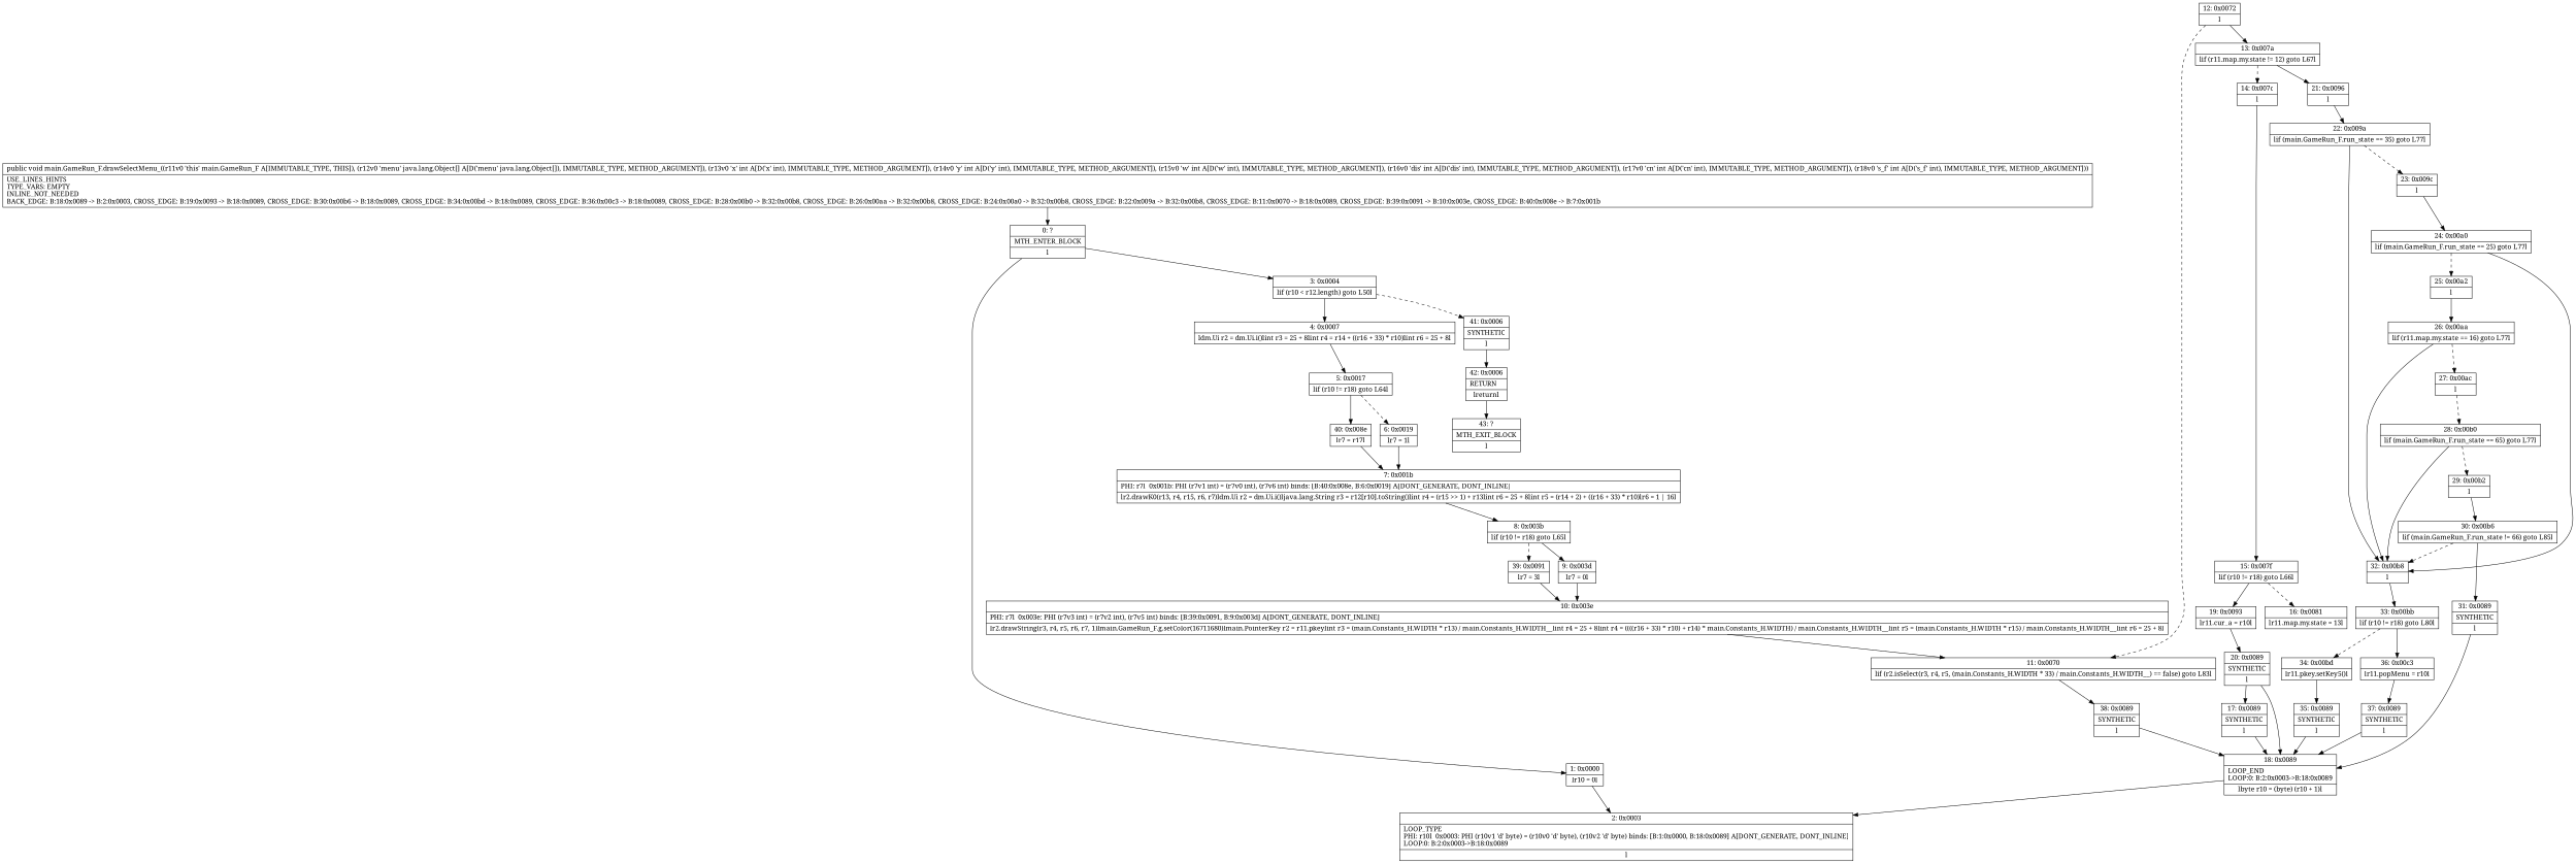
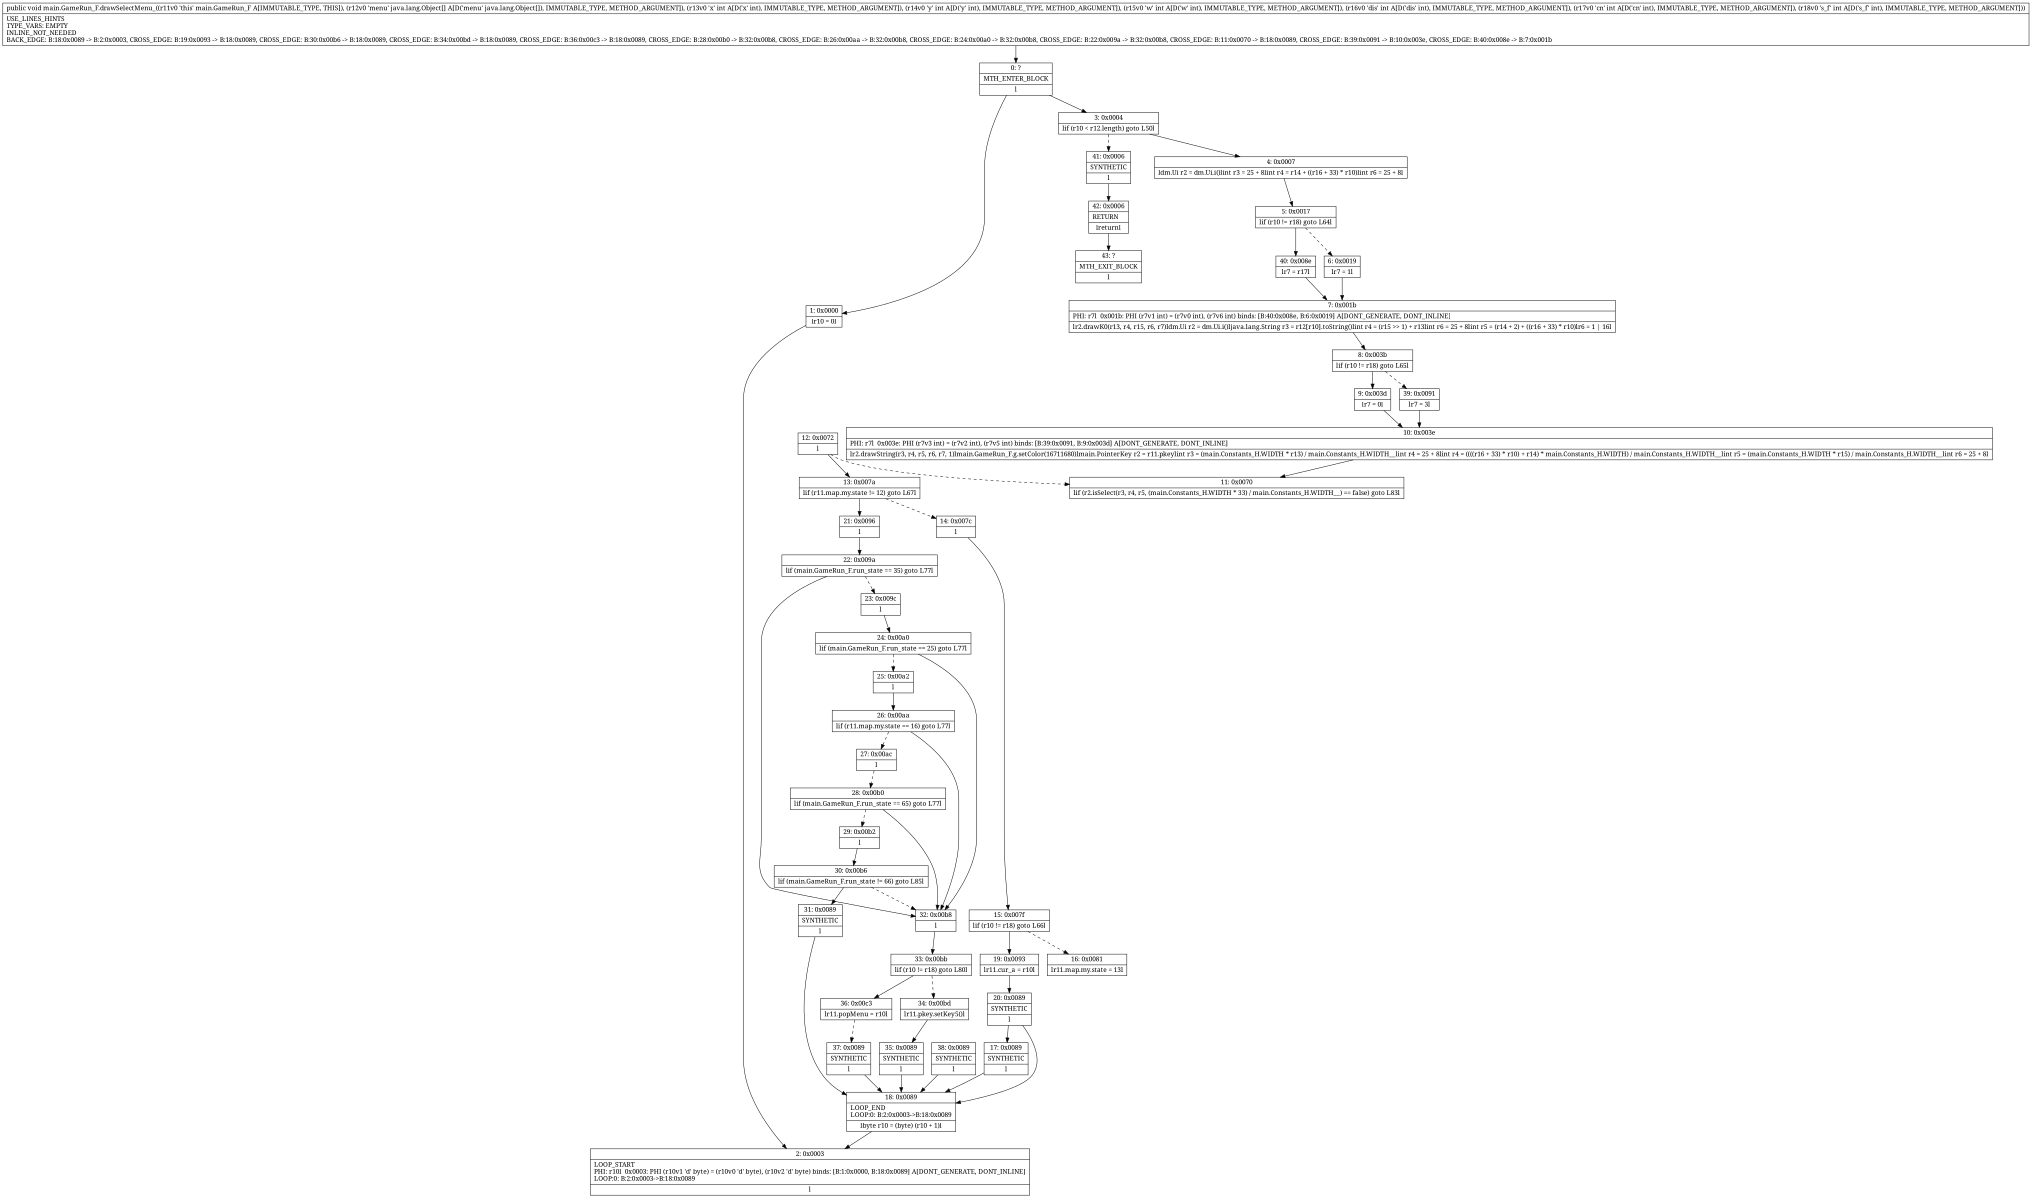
  digraph {
    fontname="Noto Serif"
    node [fontname="Noto Serif" shape=record]
    edge [fontname="Noto Serif"]
    n1 [label="{0\:\ ?|MTH_ENTER_BLOCK\l|l}"]
    n2 [label="{1\:\ 0x0000|lr10 = 0l}"]
    n3 [label="{3\:\ 0x0004|lif (r10 \< r12.length) goto L50l}"]
-   n4 [label="{2\:\ 0x0003|LOOP_TYPE\lPHI: r10l  0x0003: PHI (r10v1 'd' byte) = (r10v0 'd' byte), (r10v2 'd' byte) binds: [B:1:0x0000, B:18:0x0089] A[DONT_GENERATE, DONT_INLINE]\lLOOP:0: B:2:0x0003\-\>B:18:0x0089\l|l}"]
+   n4 [label="{2\:\ 0x0003|LOOP_START\lPHI: r10l  0x0003: PHI (r10v1 'd' byte) = (r10v0 'd' byte), (r10v2 'd' byte) binds: [B:1:0x0000, B:18:0x0089] A[DONT_GENERATE, DONT_INLINE]\lLOOP:0: B:2:0x0003\-\>B:18:0x0089\l|l}"]
    n5 [label="{4\:\ 0x0007|ldm.Ui r2 = dm.Ui.i()lint r3 = 25 + 8lint r4 = r14 + ((r16 + 33) * r10)lint r6 = 25 + 8l}"]
    n6 [label="{41\:\ 0x0006|SYNTHETIC\l|l}"]
    n7 [label="{5\:\ 0x0017|lif (r10 != r18) goto L64l}"]
    n8 [label="{42\:\ 0x0006|RETURN\l|lreturnl}"]
    n9 [label="{6\:\ 0x0019|lr7 = 1l}"]
    n10 [label="{40\:\ 0x008e|lr7 = r17l}"]
    n11 [label="{7\:\ 0x001b|PHI: r7l  0x001b: PHI (r7v1 int) = (r7v0 int), (r7v6 int) binds: [B:40:0x008e, B:6:0x0019] A[DONT_GENERATE, DONT_INLINE]\l|lr2.drawK0(r13, r4, r15, r6, r7)ldm.Ui r2 = dm.Ui.i()ljava.lang.String r3 = r12[r10].toString()lint r4 = (r15 \>\> 1) + r13lint r6 = 25 + 8lint r5 = (r14 + 2) + ((r16 + 33) * r10)lr6 = 1 \| 16l}"]
    n12 [label="{8\:\ 0x003b|lif (r10 != r18) goto L65l}"]
    n13 [label="{9\:\ 0x003d|lr7 = 0l}"]
    n14 [label="{39\:\ 0x0091|lr7 = 3l}"]
    n15 [label="{10\:\ 0x003e|PHI: r7l  0x003e: PHI (r7v3 int) = (r7v2 int), (r7v5 int) binds: [B:39:0x0091, B:9:0x003d] A[DONT_GENERATE, DONT_INLINE]\l|lr2.drawString(r3, r4, r5, r6, r7, 1)lmain.GameRun_F.g.setColor(16711680)lmain.PointerKey r2 = r11.pkeylint r3 = (main.Constants_H.WIDTH * r13) \/ main.Constants_H.WIDTH__lint r4 = 25 + 8lint r4 = ((((r16 + 33) * r10) + r14) * main.Constants_H.WIDTH) \/ main.Constants_H.WIDTH__lint r5 = (main.Constants_H.WIDTH * r15) \/ main.Constants_H.WIDTH__lint r6 = 25 + 8l}"]
    n16 [label="{11\:\ 0x0070|lif (r2.isSelect(r3, r4, r5, (main.Constants_H.WIDTH * 33) \/ main.Constants_H.WIDTH__) == false) goto L83l}"]
    n17 [label="{38\:\ 0x0089|SYNTHETIC\l|l}"]
    n18 [label="{12\:\ 0x0072|l}"]
    n19 [label="{13\:\ 0x007a|lif (r11.map.my.state != 12) goto L67l}"]
    n20 [label="{18\:\ 0x0089|LOOP_END\lLOOP:0: B:2:0x0003\-\>B:18:0x0089\l|lbyte r10 = (byte) (r10 + 1)l}"]
    n21 [label="{14\:\ 0x007c|l}"]
    n22 [label="{21\:\ 0x0096|l}"]
    n23 [label="{15\:\ 0x007f|lif (r10 != r18) goto L66l}"]
    n24 [label="{22\:\ 0x009a|lif (main.GameRun_F.run_state == 35) goto L77l}"]
    n25 [label="{16\:\ 0x0081|lr11.map.my.state = 13l}"]
    n26 [label="{19\:\ 0x0093|lr11.cur_a = r10l}"]
    n27 [label="{20\:\ 0x0089|SYNTHETIC\l|l}"]
    n28 [label="{17\:\ 0x0089|SYNTHETIC\l|l}"]
    n29 [label="{23\:\ 0x009c|l}"]
    n30 [label="{32\:\ 0x00b8|l}"]
    n31 [label="{24\:\ 0x00a0|lif (main.GameRun_F.run_state == 25) goto L77l}"]
    n32 [label="{33\:\ 0x00bb|lif (r10 != r18) goto L80l}"]
    n33 [label="{25\:\ 0x00a2|l}"]
    n34 [label="{26\:\ 0x00aa|lif (r11.map.my.state == 16) goto L77l}"]
    n35 [label="{27\:\ 0x00ac|l}"]
    n36 [label="{28\:\ 0x00b0|lif (main.GameRun_F.run_state == 65) goto L77l}"]
    n37 [label="{29\:\ 0x00b2|l}"]
    n38 [label="{30\:\ 0x00b6|lif (main.GameRun_F.run_state != 66) goto L85l}"]
    n39 [label="{31\:\ 0x0089|SYNTHETIC\l|l}"]
    n40 [label="{34\:\ 0x00bd|lr11.pkey.setKey5()l}"]
    n41 [label="{36\:\ 0x00c3|lr11.popMenu = r10l}"]
    n42 [label="{35\:\ 0x0089|SYNTHETIC\l|l}"]
    n43 [label="{37\:\ 0x0089|SYNTHETIC\l|l}"]
    n44 [label="{43\:\ ?|MTH_EXIT_BLOCK\l|l}"]
    n45 [label="{public void main.GameRun_F.drawSelectMenu_((r11v0 'this' main.GameRun_F A[IMMUTABLE_TYPE, THIS]), (r12v0 'menu' java.lang.Object[] A[D('menu' java.lang.Object[]), IMMUTABLE_TYPE, METHOD_ARGUMENT]), (r13v0 'x' int A[D('x' int), IMMUTABLE_TYPE, METHOD_ARGUMENT]), (r14v0 'y' int A[D('y' int), IMMUTABLE_TYPE, METHOD_ARGUMENT]), (r15v0 'w' int A[D('w' int), IMMUTABLE_TYPE, METHOD_ARGUMENT]), (r16v0 'dis' int A[D('dis' int), IMMUTABLE_TYPE, METHOD_ARGUMENT]), (r17v0 'cn' int A[D('cn' int), IMMUTABLE_TYPE, METHOD_ARGUMENT]), (r18v0 's_f' int A[D('s_f' int), IMMUTABLE_TYPE, METHOD_ARGUMENT]))  | USE_LINES_HINTS\lTYPE_VARS: EMPTY\lINLINE_NOT_NEEDED\lBACK_EDGE: B:18:0x0089 \-\> B:2:0x0003, CROSS_EDGE: B:19:0x0093 \-\> B:18:0x0089, CROSS_EDGE: B:30:0x00b6 \-\> B:18:0x0089, CROSS_EDGE: B:34:0x00bd \-\> B:18:0x0089, CROSS_EDGE: B:36:0x00c3 \-\> B:18:0x0089, CROSS_EDGE: B:28:0x00b0 \-\> B:32:0x00b8, CROSS_EDGE: B:26:0x00aa \-\> B:32:0x00b8, CROSS_EDGE: B:24:0x00a0 \-\> B:32:0x00b8, CROSS_EDGE: B:22:0x009a \-\> B:32:0x00b8, CROSS_EDGE: B:11:0x0070 \-\> B:18:0x0089, CROSS_EDGE: B:39:0x0091 \-\> B:10:0x003e, CROSS_EDGE: B:40:0x008e \-\> B:7:0x001b\l}"]
    n1 -> n2
    n1 -> n3
    n2 -> n4
    n3 -> n5
    n3 -> n6 [style=dashed]
    n5 -> n7
    n6 -> n8
    n7 -> n9 [style=dashed]
    n7 -> n10
    n8 -> n44
    n9 -> n11
    n10 -> n11
    n11 -> n12
    n12 -> n13 [style=solid]
    n12 -> n14 [style=dashed]
    n13 -> n15
    n14 -> n15
    n15 -> n16
-   n16 -> n17
    n17 -> n20
    n18 -> n16 [style=dashed]
    n18 -> n19
    n19 -> n21 [style=dashed]
    n19 -> n22
    n20 -> n4
    n21 -> n23
    n22 -> n24
    n23 -> n25 [style=dashed]
    n23 -> n26
    n24 -> n29 [style=dashed]
    n24 -> n30
    n26 -> n27
    n27 -> n20
    n27 -> n28
    n28 -> n20
    n29 -> n31
    n30 -> n32
    n31 -> n30
    n31 -> n33 [style=dashed]
    n32 -> n40 [style=dashed]
    n32 -> n41
    n33 -> n34
    n34 -> n30
    n34 -> n35 [style=dashed]
    n35 -> n36 [style=dashed]
    n36 -> n30
    n36 -> n37 [style=dashed]
    n37 -> n38
    n38 -> n30 [style=dashed]
    n38 -> n39
    n39 -> n20
    n40 -> n42
-   n41 -> n43
+   n41 -> n43 [style=dashed]
    n42 -> n20
    n43 -> n20
    n45 -> n1
  }
